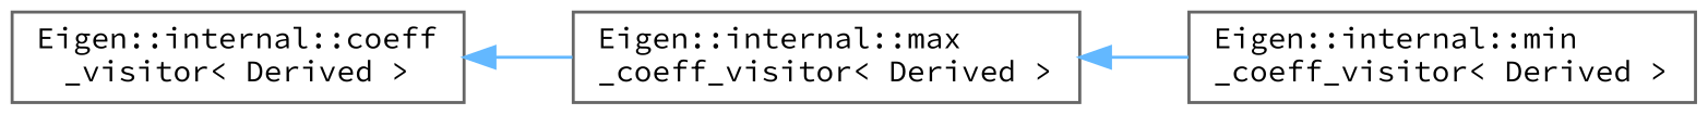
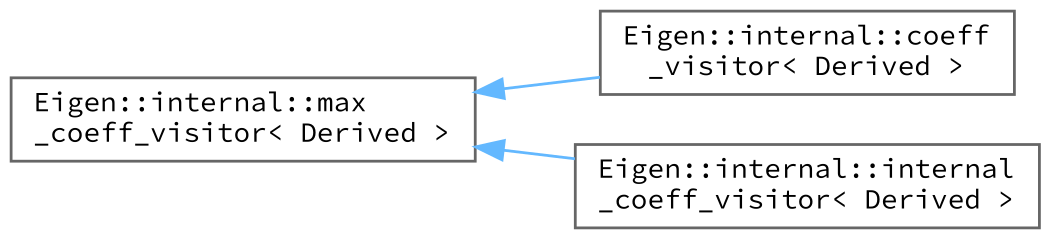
  digraph {
    fontname="Source Code Pro"
    rankdir=LR
    node [color=grey40 fillcolor=white fontname="Source Code Pro" fontsize=10 shape=box style=filled]
    edge [color=steelblue1 dir=back fontname="Source Code Pro" fontsize=10 labelfontname=Helvetica labelfontsize=10 style=solid]
    n1 [height=0.2 label="Eigen::internal::coeff\l_visitor\< Derived \>" width=0.4]
    n2 [height=0.2 label="Eigen::internal::max\l_coeff_visitor\< Derived \>" width=0.4]
-   n3 [height=0.2 label="Eigen::internal::min\l_coeff_visitor\< Derived \>" width=0.4]
-   n1 -> n2
+   n3 [height=0.2 label="Eigen::internal::internal\l_coeff_visitor\< Derived \>" width=0.4]
+   n2 -> n1
    n2 -> n3
  }
